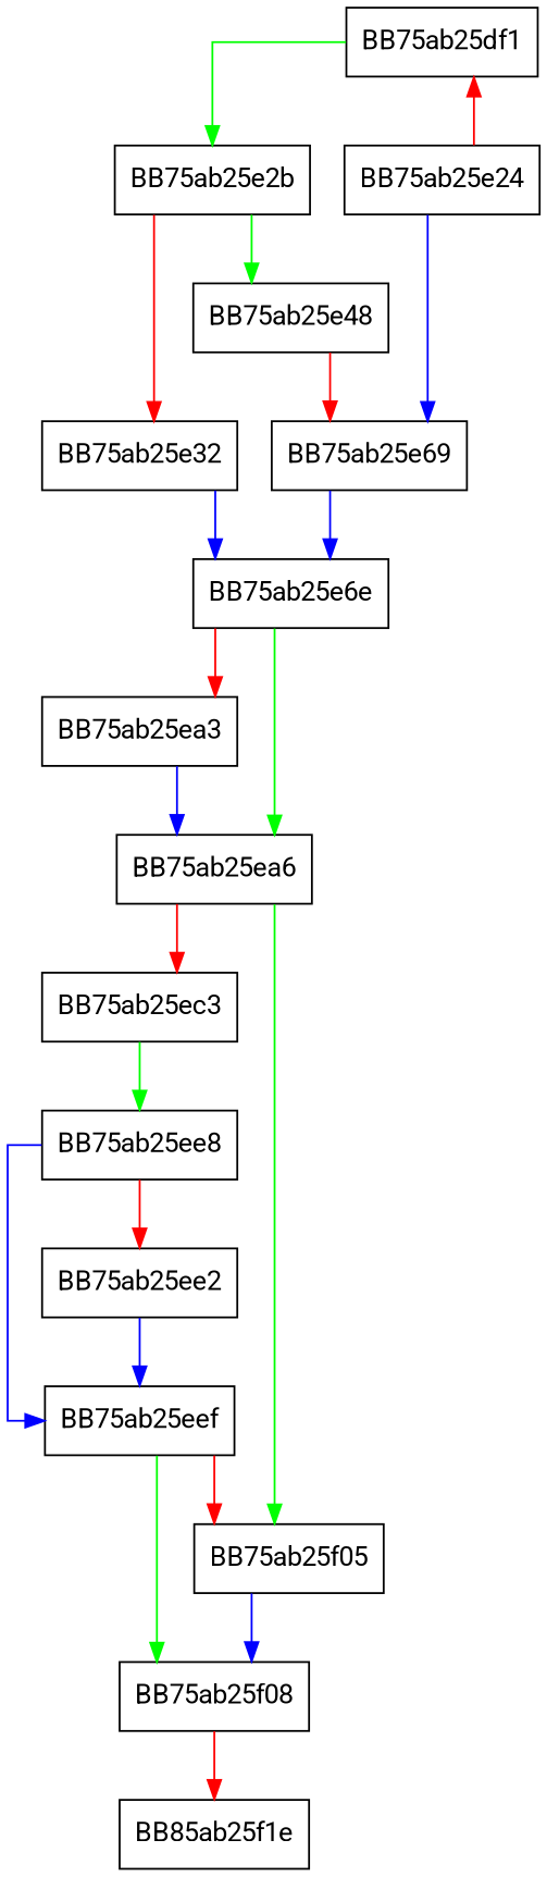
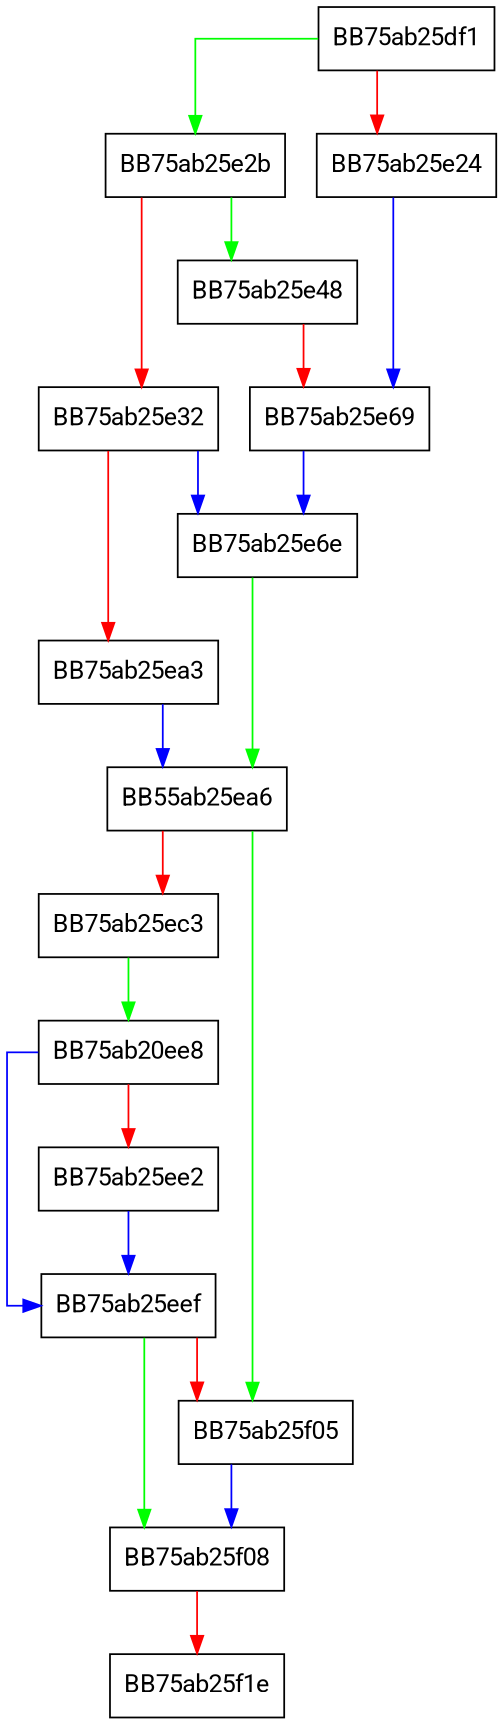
  digraph {
    fontname=Roboto
    splines=ortho
    node [fontname=Roboto shape=box]
    edge [color=red fontname=Roboto]
    n1 [label=BB75ab25df1]
    BB75ab25e2b
    BB75ab25e24
    BB75ab25e48
    BB75ab25e32
    BB75ab25e69
    BB75ab25e6e
-   BB75ab25ea6
+   BB75ab25ea6 [label=BB55ab25ea6]
    BB75ab25ea3
    BB75ab25ec3
    BB75ab25f05
-   BB75ab25ee8
+   BB75ab25ee8 [label=BB75ab20ee8]
    BB75ab25ee2
    BB75ab25eef
    BB75ab25f08
-   BB75ab25f1e [label=BB85ab25f1e]
+   BB75ab25f1e
    n1 -> BB75ab25e2b [color=green]
-   BB75ab25e24 -> n1
+   n1 -> BB75ab25e24
    BB75ab25e2b -> BB75ab25e48 [color=green]
    BB75ab25e2b -> BB75ab25e32
    BB75ab25e24 -> BB75ab25e69 [color=blue]
    BB75ab25e48 -> BB75ab25e69
    BB75ab25e32 -> BB75ab25e6e [color=blue]
    BB75ab25e69 -> BB75ab25e6e [color=blue]
    BB75ab25e6e -> BB75ab25ea6 [color=green]
-   BB75ab25e6e -> BB75ab25ea3
+   BB75ab25e32 -> BB75ab25ea3
    BB75ab25ea6 -> BB75ab25ec3
    BB75ab25ea6 -> BB75ab25f05 [color=green]
    BB75ab25ea3 -> BB75ab25ea6 [color=blue]
    BB75ab25ec3 -> BB75ab25ee8 [color=green]
    BB75ab25f05 -> BB75ab25f08 [color=blue]
    BB75ab25ee8 -> BB75ab25ee2
    BB75ab25ee8 -> BB75ab25eef [color=blue]
    BB75ab25ee2 -> BB75ab25eef [color=blue]
    BB75ab25eef -> BB75ab25f05
    BB75ab25eef -> BB75ab25f08 [color=green]
    BB75ab25f08 -> BB75ab25f1e
  }
